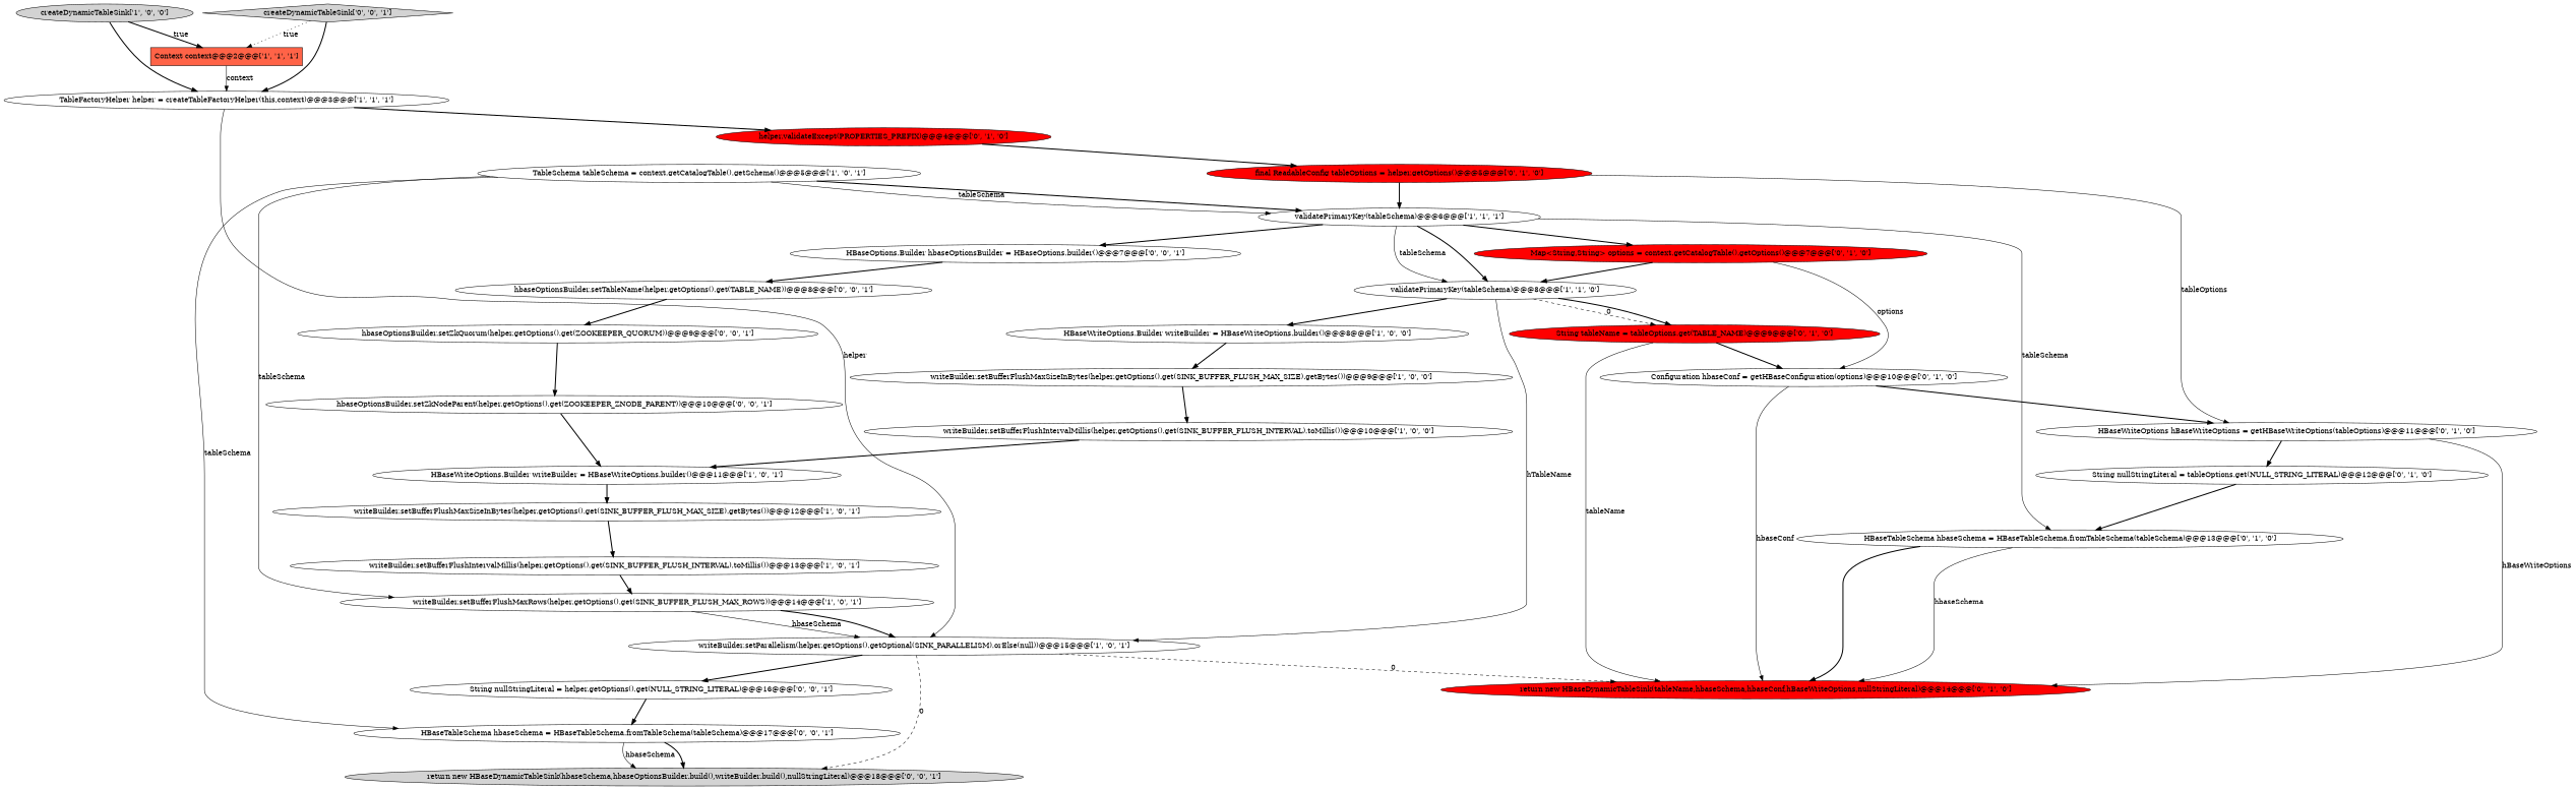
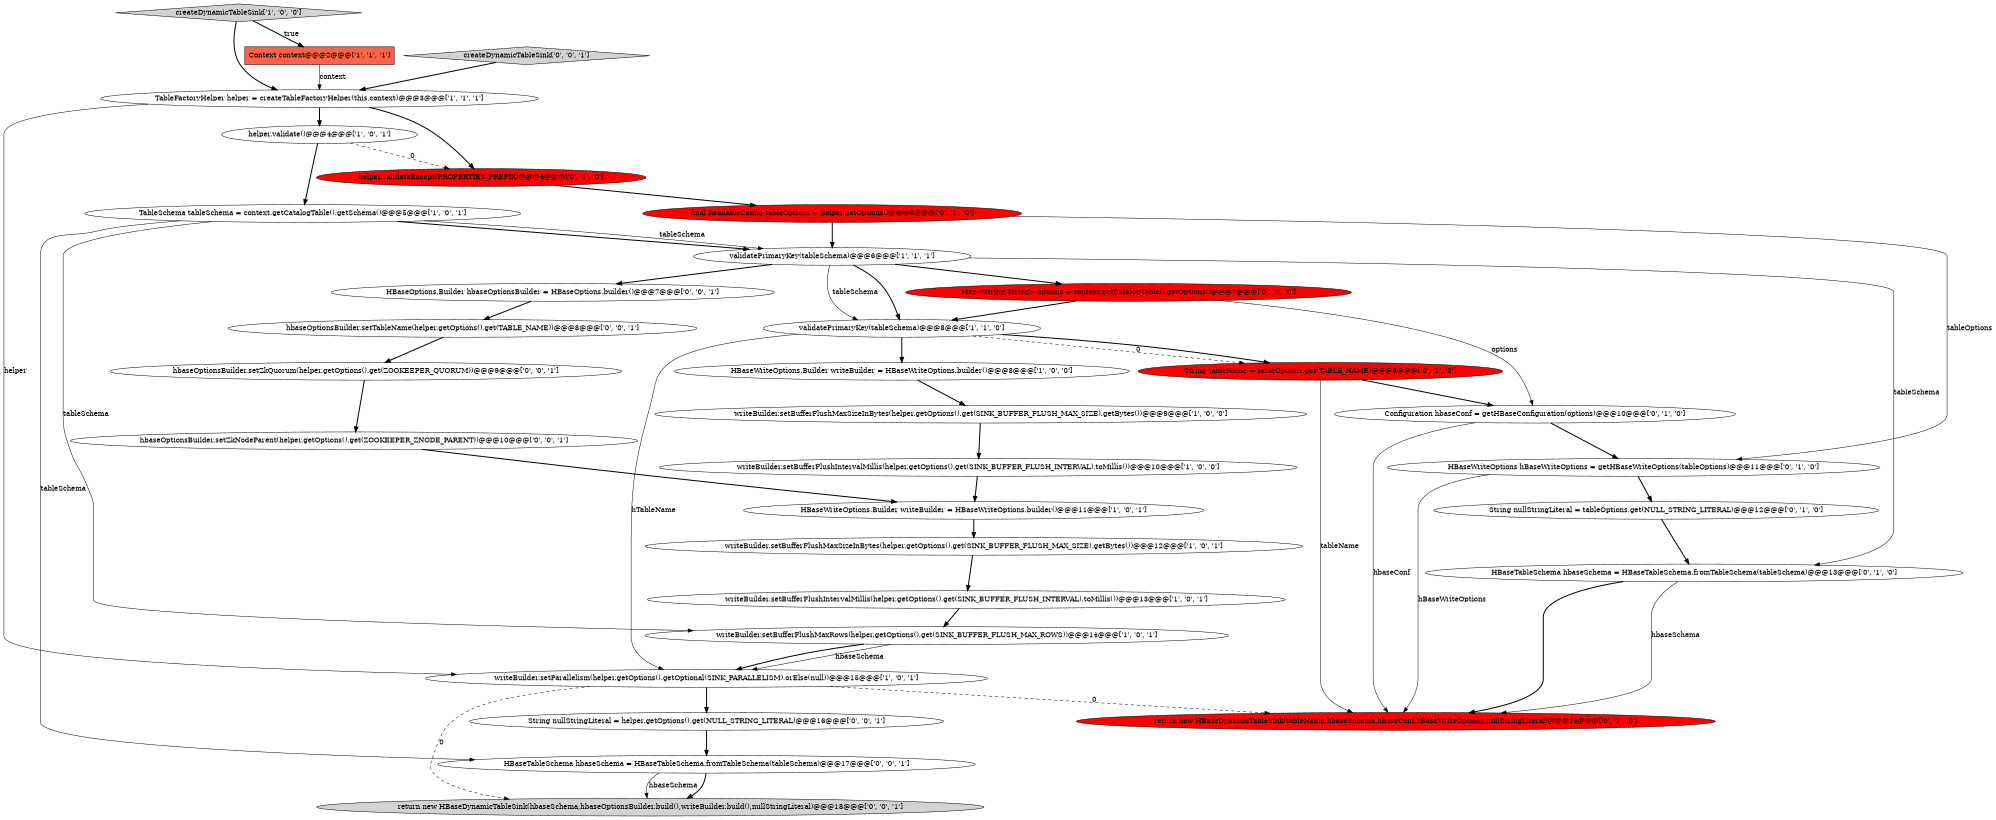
  digraph {
    node [fillcolor=white shape=ellipse style=filled]
    edge [style=bold]
    n1 [label="TableFactoryHelper helper = createTableFactoryHelper(this,context)@@@3@@@['1', '1', '1']"]
    n2 [label="writeBuilder.setParallelism(helper.getOptions().getOptional(SINK_PARALLELISM).orElse(null))@@@15@@@['1', '0', '1']"]
    n3 [fillcolor=red label="helper.validateExcept(PROPERTIES_PREFIX)@@@4@@@['0', '1', '0']"]
+   n4 [label="helper.validate()@@@4@@@['1', '0', '1']"]
    n5 [fillcolor=lightgray label="return new HBaseDynamicTableSink(hbaseSchema,hbaseOptionsBuilder.build(),writeBuilder.build(),nullStringLiteral)@@@18@@@['0', '0', '1']"]
    n6 [fillcolor=red label="return new HBaseDynamicTableSink(tableName,hbaseSchema,hbaseConf,hBaseWriteOptions,nullStringLiteral)@@@14@@@['0', '1', '0']"]
    n7 [label="String nullStringLiteral = helper.getOptions().get(NULL_STRING_LITERAL)@@@16@@@['0', '0', '1']"]
    n8 [fillcolor=red label="final ReadableConfig tableOptions = helper.getOptions()@@@5@@@['0', '1', '0']"]
    n9 [label="TableSchema tableSchema = context.getCatalogTable().getSchema()@@@5@@@['1', '0', '1']"]
-   n10 [fillcolor=lightgray label="createDynamicTableSink['1', '0', '0']"]
+   n10 [fillcolor=lightgray label="createDynamicTableSink['1', '0', '0']" shape=diamond]
    n11 [fillcolor=tomato label="Context context@@@2@@@['1', '1', '1']" shape=box]
    n12 [label="hbaseOptionsBuilder.setZkNodeParent(helper.getOptions().get(ZOOKEEPER_ZNODE_PARENT))@@@10@@@['0', '0', '1']"]
    n13 [label="HBaseWriteOptions.Builder writeBuilder = HBaseWriteOptions.builder()@@@11@@@['1', '0', '1']"]
    n14 [label="writeBuilder.setBufferFlushMaxSizeInBytes(helper.getOptions().get(SINK_BUFFER_FLUSH_MAX_SIZE).getBytes())@@@12@@@['1', '0', '1']"]
    n15 [label="hbaseOptionsBuilder.setTableName(helper.getOptions().get(TABLE_NAME))@@@8@@@['0', '0', '1']"]
    n16 [label="hbaseOptionsBuilder.setZkQuorum(helper.getOptions().get(ZOOKEEPER_QUORUM))@@@9@@@['0', '0', '1']"]
    n17 [fillcolor=lightgray label="createDynamicTableSink['0', '0', '1']" shape=diamond]
    n18 [label="HBaseWriteOptions.Builder writeBuilder = HBaseWriteOptions.builder()@@@8@@@['1', '0', '0']"]
    n19 [label="writeBuilder.setBufferFlushMaxSizeInBytes(helper.getOptions().get(SINK_BUFFER_FLUSH_MAX_SIZE).getBytes())@@@9@@@['1', '0', '0']"]
    n20 [label="writeBuilder.setBufferFlushIntervalMillis(helper.getOptions().get(SINK_BUFFER_FLUSH_INTERVAL).toMillis())@@@10@@@['1', '0', '0']"]
    n21 [label="HBaseTableSchema hbaseSchema = HBaseTableSchema.fromTableSchema(tableSchema)@@@17@@@['0', '0', '1']"]
    n22 [label="HBaseWriteOptions hBaseWriteOptions = getHBaseWriteOptions(tableOptions)@@@11@@@['0', '1', '0']"]
    n23 [label="validatePrimaryKey(tableSchema)@@@6@@@['1', '1', '1']"]
    n24 [label="String nullStringLiteral = tableOptions.get(NULL_STRING_LITERAL)@@@12@@@['0', '1', '0']"]
    n25 [label="HBaseTableSchema hbaseSchema = HBaseTableSchema.fromTableSchema(tableSchema)@@@13@@@['0', '1', '0']"]
    n26 [label="HBaseOptions.Builder hbaseOptionsBuilder = HBaseOptions.builder()@@@7@@@['0', '0', '1']"]
    n27 [fillcolor=red label="Map<String,String> options = context.getCatalogTable().getOptions()@@@7@@@['0', '1', '0']"]
    n28 [label="validatePrimaryKey(tableSchema)@@@8@@@['1', '1', '0']"]
    n29 [label="Configuration hbaseConf = getHBaseConfiguration(options)@@@10@@@['0', '1', '0']"]
    n30 [fillcolor=red label="String tableName = tableOptions.get(TABLE_NAME)@@@9@@@['0', '1', '0']"]
    n31 [label="writeBuilder.setBufferFlushMaxRows(helper.getOptions().get(SINK_BUFFER_FLUSH_MAX_ROWS))@@@14@@@['1', '0', '1']"]
    n32 [label="writeBuilder.setBufferFlushIntervalMillis(helper.getOptions().get(SINK_BUFFER_FLUSH_INTERVAL).toMillis())@@@13@@@['1', '0', '1']"]
    n1 -> n2 [label=helper style=solid]
    n1 -> n3
+   n1 -> n4
    n2 -> n5 [label=0 style=dashed]
    n2 -> n6 [label=0 style=dashed]
    n2 -> n7
    n3 -> n8
+   n4 -> n3 [label=0 style=dashed]
+   n4 -> n9
    n7 -> n21
    n8 -> n22 [label=tableOptions style=solid]
    n8 -> n23
    n9 -> n21 [label=tableSchema style=solid]
    n9 -> n23
    n9 -> n23 [label=tableSchema style=solid]
    n9 -> n31 [label=tableSchema style=solid]
    n10 -> n1
    n10 -> n11 [label=true]
    n11 -> n1 [label=context style=solid]
    n12 -> n13
    n13 -> n14
    n14 -> n32
    n15 -> n16
    n16 -> n12
    n17 -> n1
-   n17 -> n11 [label=true style=dotted]
    n18 -> n19
    n19 -> n20
    n20 -> n13
    n21 -> n5
    n21 -> n5 [label=hbaseSchema style=solid]
    n22 -> n6 [label=hBaseWriteOptions style=solid]
    n22 -> n24
    n23 -> n25 [label=tableSchema style=solid]
    n23 -> n26
    n23 -> n27
    n23 -> n28
    n23 -> n28 [label=tableSchema style=solid]
    n24 -> n25
    n25 -> n6
    n25 -> n6 [label=hbaseSchema style=solid]
    n26 -> n15
    n27 -> n28
    n27 -> n29 [label=options style=solid]
    n28 -> n2 [label=hTableName style=solid]
    n28 -> n18
    n28 -> n30 [label=0 style=dashed]
    n28 -> n30
    n29 -> n6 [label=hbaseConf style=solid]
    n29 -> n22
    n30 -> n6 [label=tableName style=solid]
    n30 -> n29
    n31 -> n2 [label=hbaseSchema style=solid]
    n31 -> n2
    n32 -> n31
  }
